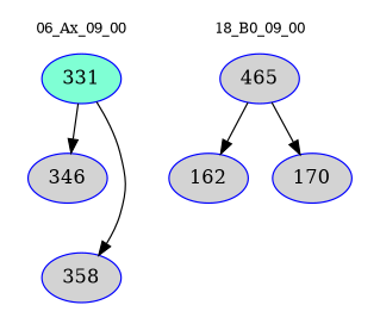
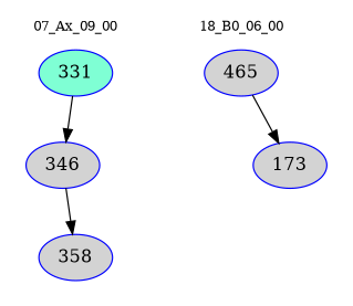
  digraph {
    node [color=blue fillcolor=lightgrey style=filled]
    edge [color=black]
    n1 [fillcolor=aquamarine label=331]
    n2 [label=346]
    n3 [label=358]
    n4 [label=465]
-   n5 [label=162]
-   n6 [label=170]
+   n6 [label=173]
    subgraph cluster_1 {
      color=white
      fontsize=10
-     label="06_Ax_09_00"
+     label="07_Ax_09_00"
      n1
      n2
      n3
    }
    subgraph cluster_2 {
      color=white
      fontsize=10
-     label="18_B0_09_00"
+     label="18_B0_06_00"
      n4
-     n5
      n6
    }
    n1 -> n2
-   n1 -> n3
-   n4 -> n5
+   n2 -> n3
    n4 -> n6
  }
